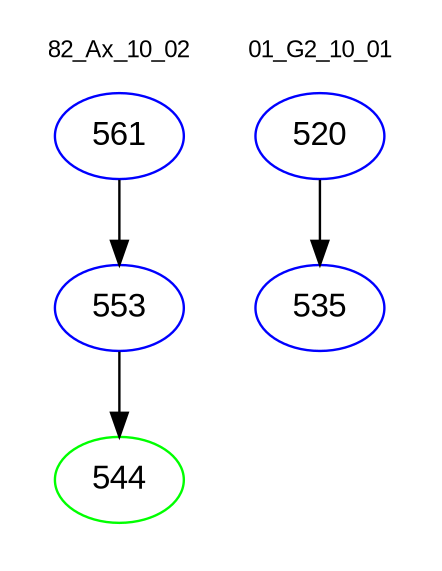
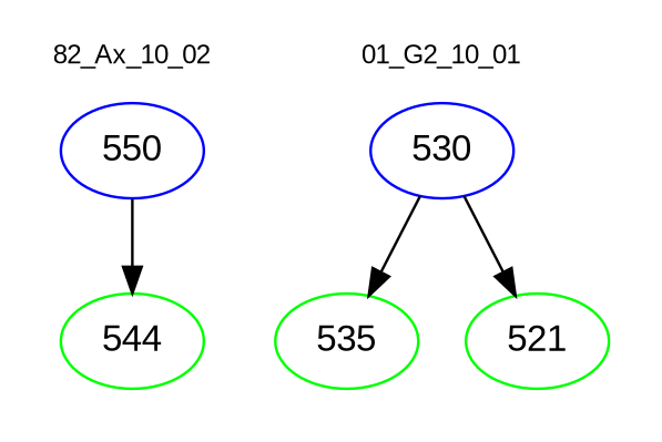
  digraph {
    fontname="Liberation Sans"
    node [color=blue fontname="Liberation Sans"]
    edge [color=black fontname="Liberation Sans"]
-   n1 [label=561]
-   n2 [label=553]
+   n2 [label=550]
    n3 [color=green label=544]
-   n4 [label=535]
-   n5 [label=520]
+   n4 [color=green label=535]
+   n5 [label=530]
+   n6 [color=green label=521]
    subgraph cluster_1 {
      color=white
      fontsize=10
      label="82_Ax_10_02"
-     n1
      n2
      n3
    }
    subgraph cluster_2 {
      color=white
      fontsize=10
      label="01_G2_10_01"
      n4
      n5
+     n6
    }
-   n1 -> n2
    n2 -> n3
    n5 -> n4
+   n5 -> n6
  }
